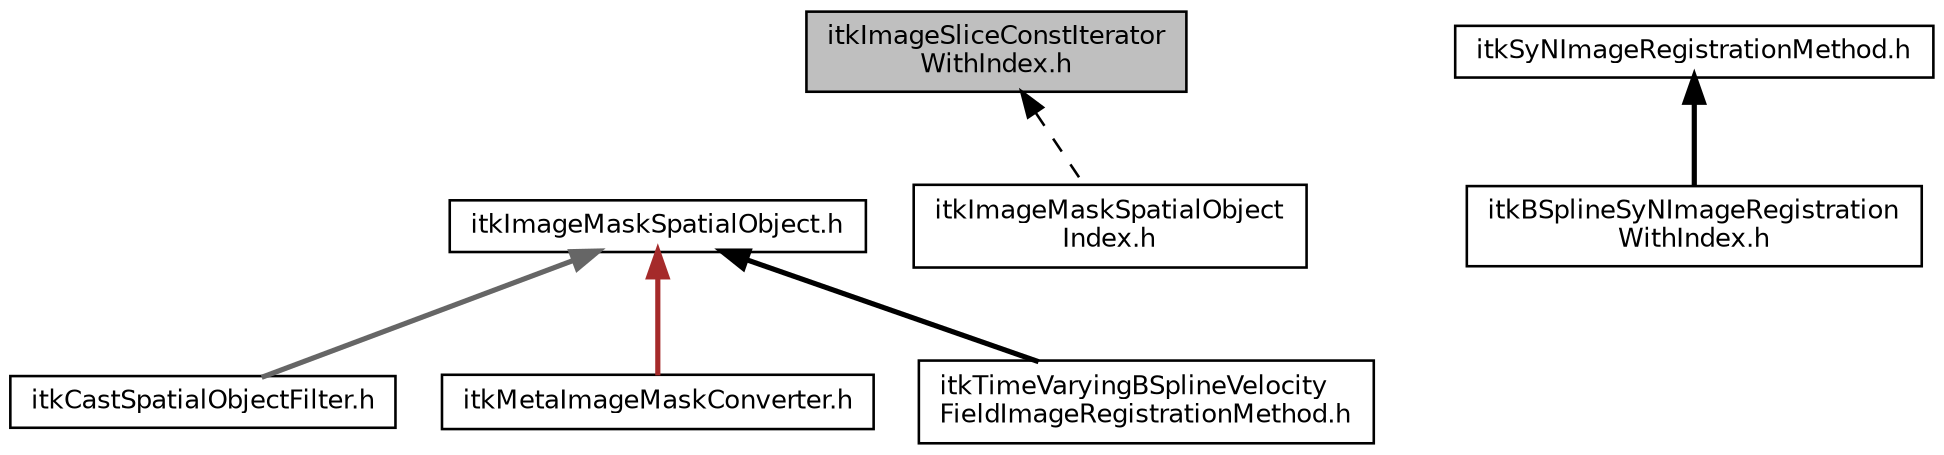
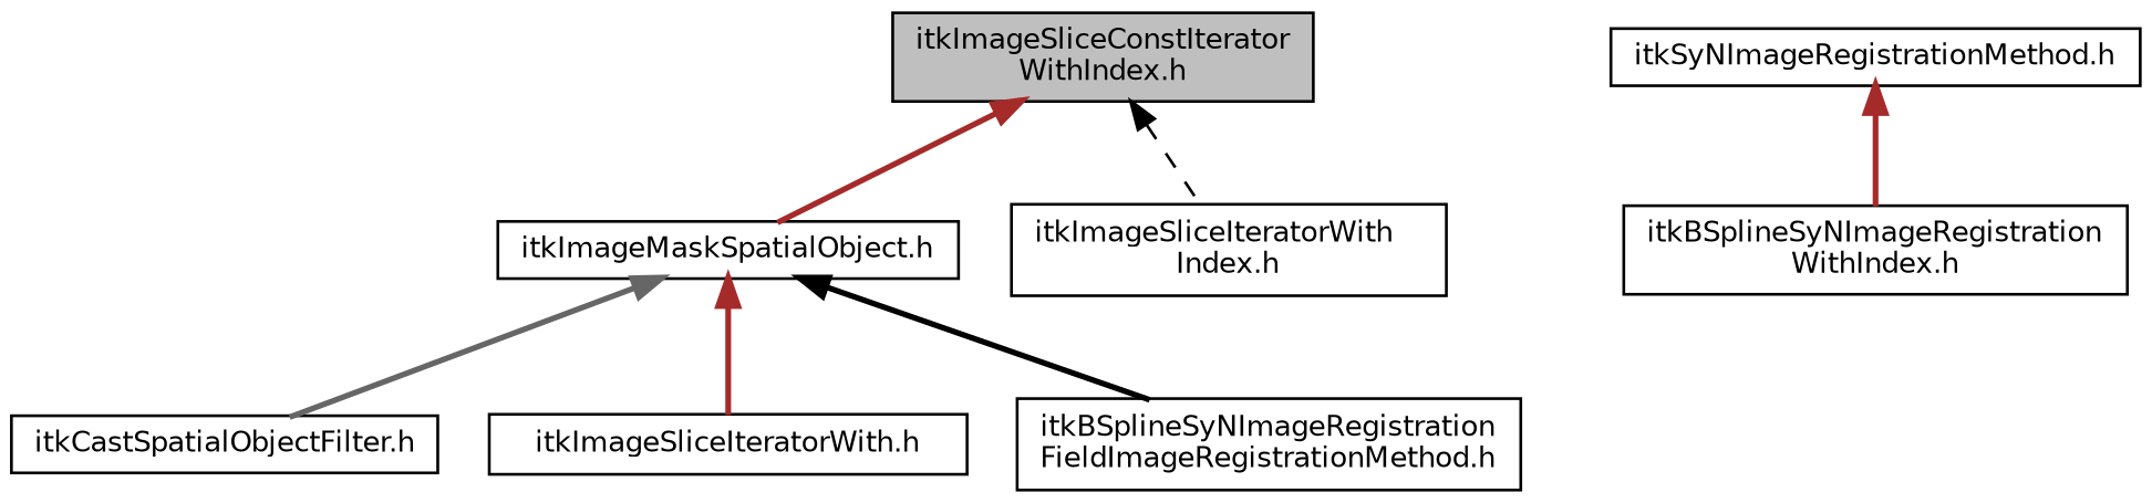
  digraph {
    node [color=black fillcolor=white fontname=Helvetica fontsize=10 shape=record style=filled]
    edge [color=black dir=back fontname=Helvetica fontsize=10 labelfontname=Helvetica labelfontsize=10 style=bold]
    n1 [fillcolor=grey75 fontcolor=black height=0.2 label="itkImageSliceConstIterator\lWithIndex.h" width=0.4]
    n2 [height=0.2 label="itkImageMaskSpatialObject.h" width=0.4]
-   n3 [height=0.2 label="itkImageMaskSpatialObject\lIndex.h" width=0.4]
+   n3 [height=0.2 label="itkImageSliceIteratorWith\lIndex.h" width=0.4]
    n4 [height=0.2 label="itkCastSpatialObjectFilter.h" width=0.4]
-   n5 [height=0.2 label="itkMetaImageMaskConverter.h" width=0.4]
-   n6 [height=0.2 label="itkTimeVaryingBSplineVelocity\lFieldImageRegistrationMethod.h" width=0.4]
+   n5 [height=0.2 label="itkImageSliceIteratorWith.h" width=0.4]
+   n6 [height=0.2 label="itkBSplineSyNImageRegistration\lFieldImageRegistrationMethod.h" width=0.4]
    n7 [height=0.2 label="itkSyNImageRegistrationMethod.h" width=0.4]
    n8 [height=0.2 label="itkBSplineSyNImageRegistration\lWithIndex.h" width=0.4]
+   n1 -> n2 [color=brown]
    n1 -> n3 [style=dashed]
    n2 -> n4 [color=gray40]
    n2 -> n5 [color=brown]
    n2 -> n6
-   n7 -> n8
+   n7 -> n8 [color=brown]
  }
